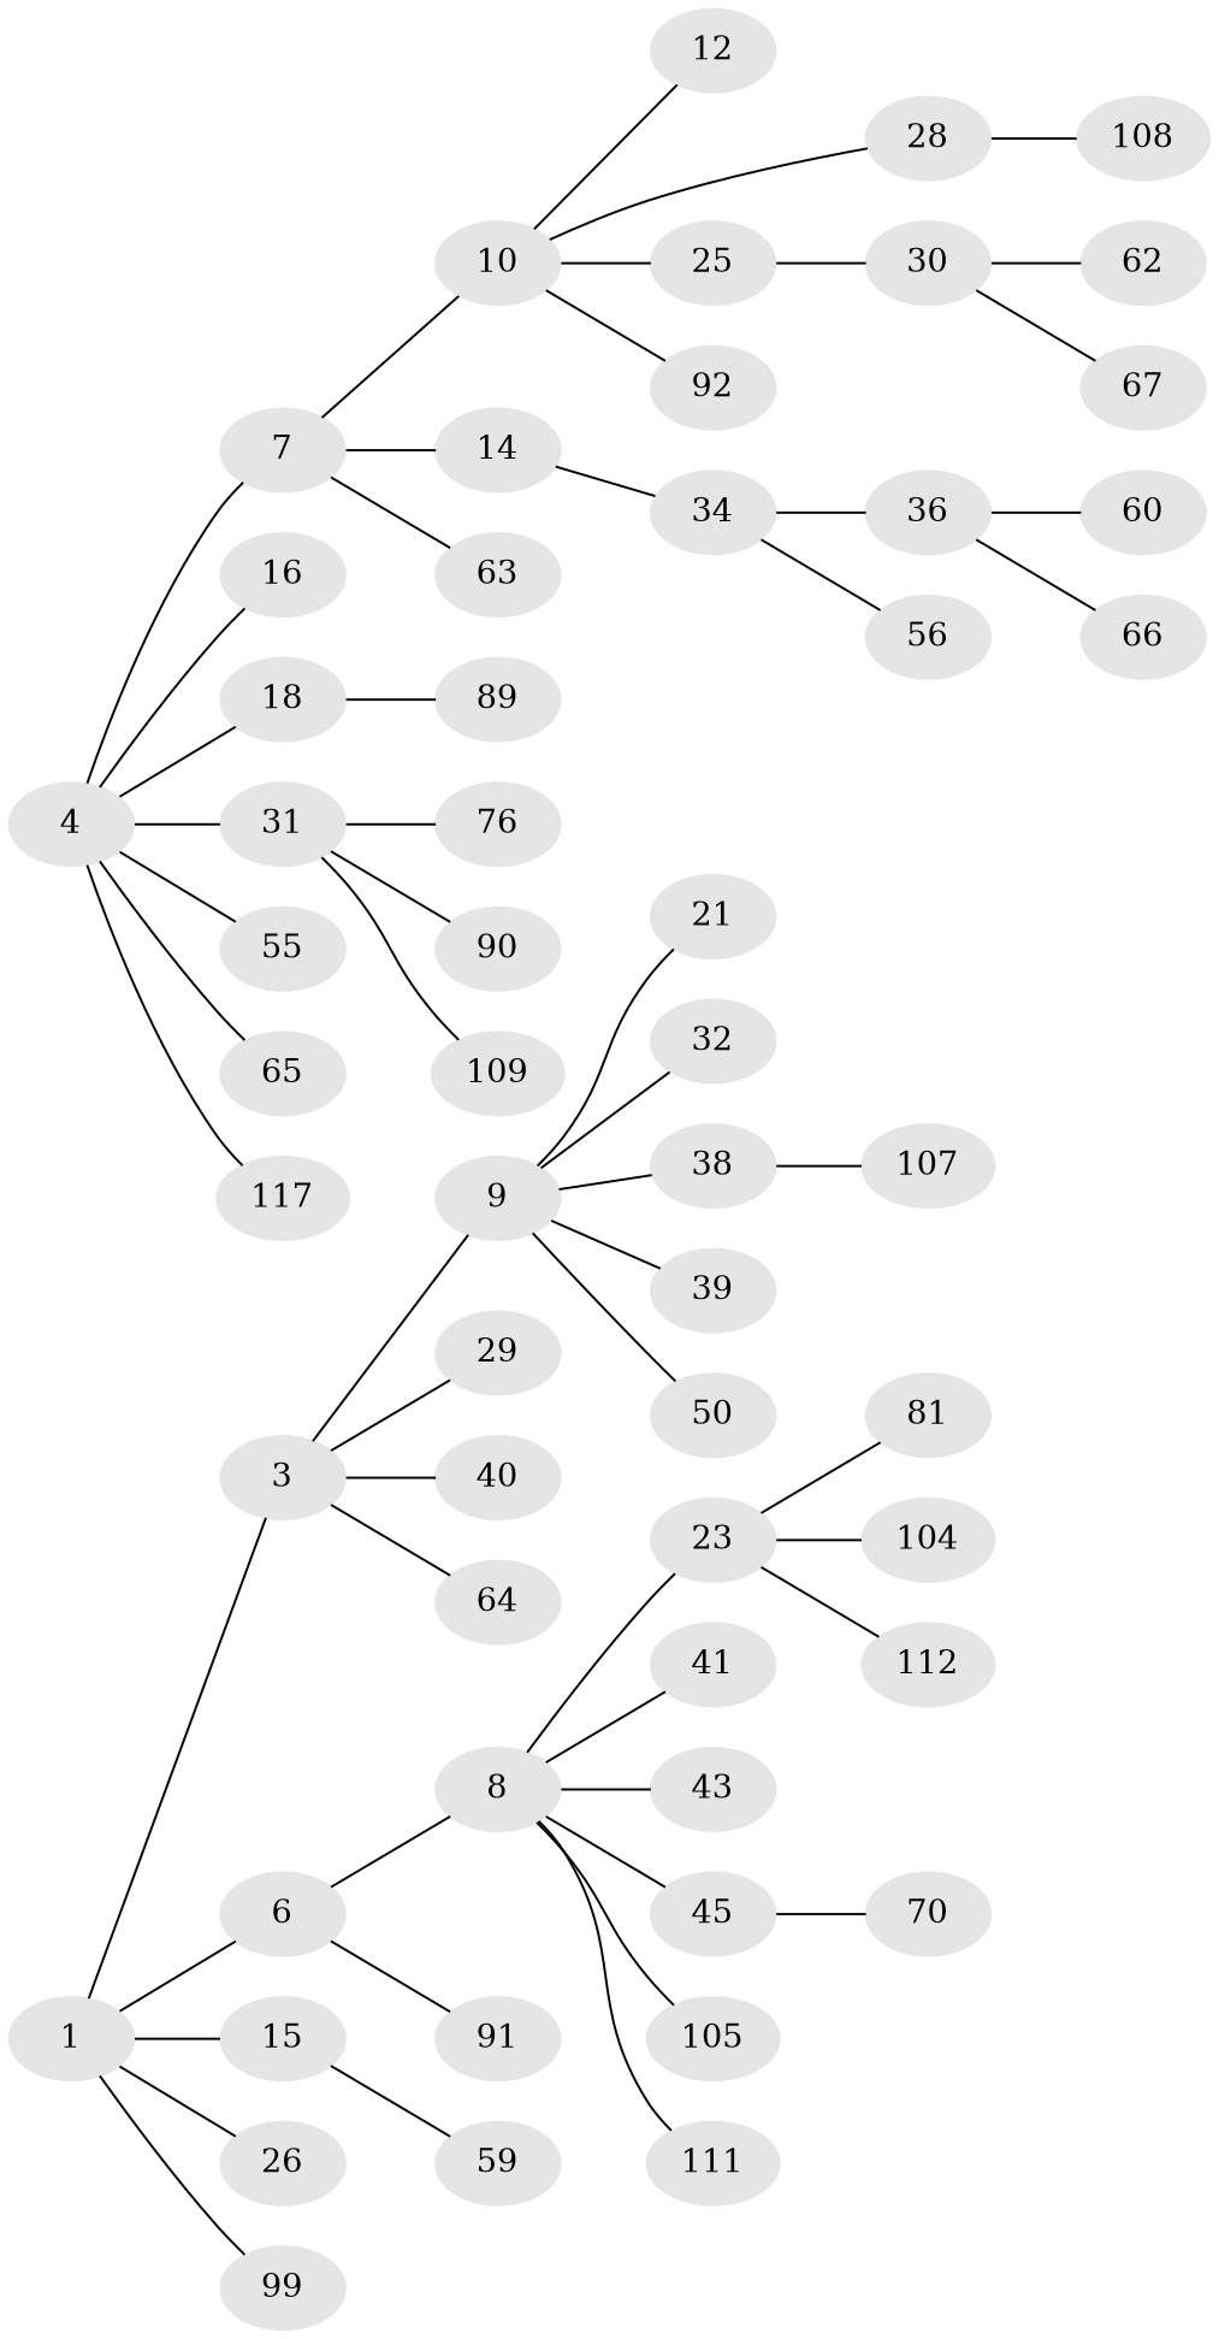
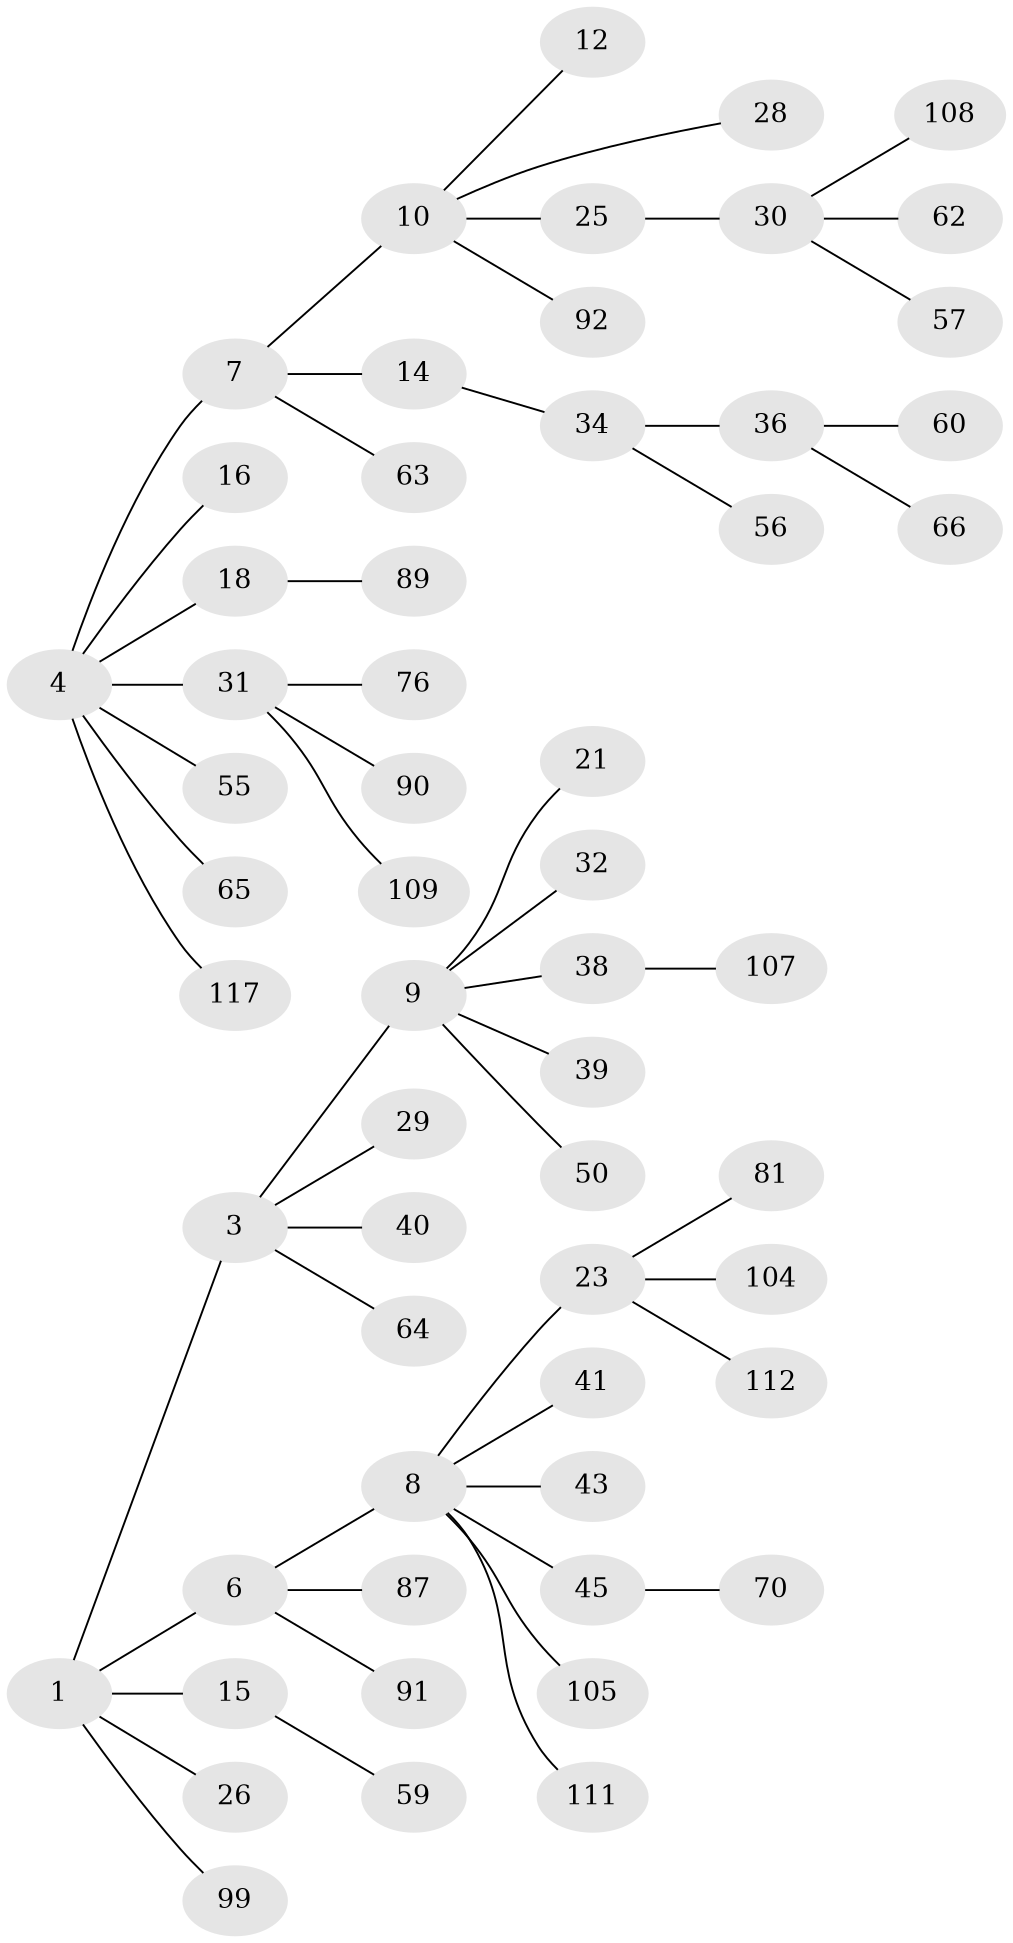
  graph {
    rankdir=LR
    node [color=gray90 style=filled]
    1 [super="+2"]
    3 [super="+5+37+22"]
    6 [super="+11"]
    15
    26
    99
    9 [super="+19+33+115+102"]
    29 [super="+47"]
    40
    64
    4 [super="+13"]
    7
    16 [super="+54"]
    18 [super="+61"]
    31 [super="+68"]
    55 [super="+71"]
    65 [super="+100"]
    117
    8 [super="+17+57"]
+   87
    91
    59 [super="+84+83+75"]
    21 [super="+27"]
    32 [super="+78"]
    38
    39 [super="+103+77"]
    50
    10
    14
    63 [super="+94+95"]
    89
    76 [super="+85"]
    90
    109
    23
    41 [super="+106+96"]
    43 [super="+48"]
    45 [super="+46+53"]
    105
    111
    12
    n42 [label=28 super="+35"]
    25 [super="+28+110"]
    92
    34
    81
    104
    112
    70
    107 [super="+113"]
    30 [super="+49+58+101"]
    36 [super="+42+44+114"]
    56 [super="+97"]
    62
-   67 [super="+69"]
+   67 [super="+69" label=57]
    108
    60 [super="+74"]
    66 [super="+93"]
    1 -- 3
    1 -- 6
    1 -- 15
    1 -- 26
    1 -- 99
    3 -- 9
    3 -- 29
    3 -- 40
    3 -- 64
    6 -- 8
+   6 -- 87
    6 -- 91
    15 -- 59
    9 -- 21
    9 -- 32
    9 -- 38
    9 -- 39
    9 -- 50
    4 -- 7
    4 -- 16
    4 -- 18
    4 -- 31
    4 -- 55
    4 -- 65
    4 -- 117
    7 -- 10
    7 -- 14
    7 -- 63
    18 -- 89
    31 -- 76
    31 -- 90
    31 -- 109
    8 -- 23
    8 -- 41
    8 -- 43
    8 -- 45
    8 -- 105
    8 -- 111
    38 -- 107
    10 -- 12
    10 -- n42
    10 -- 25
    10 -- 92
    14 -- 34
    23 -- 81
    23 -- 104
    23 -- 112
    45 -- 70
    25 -- 30
    34 -- 36
    34 -- 56
    30 -- 62
    30 -- 67
-   n42 -- 108
+   30 -- 108
    36 -- 60
    36 -- 66
  }
